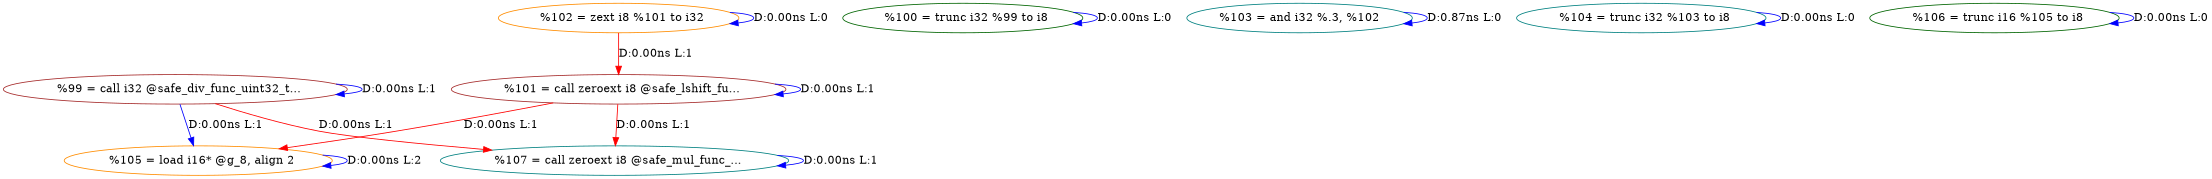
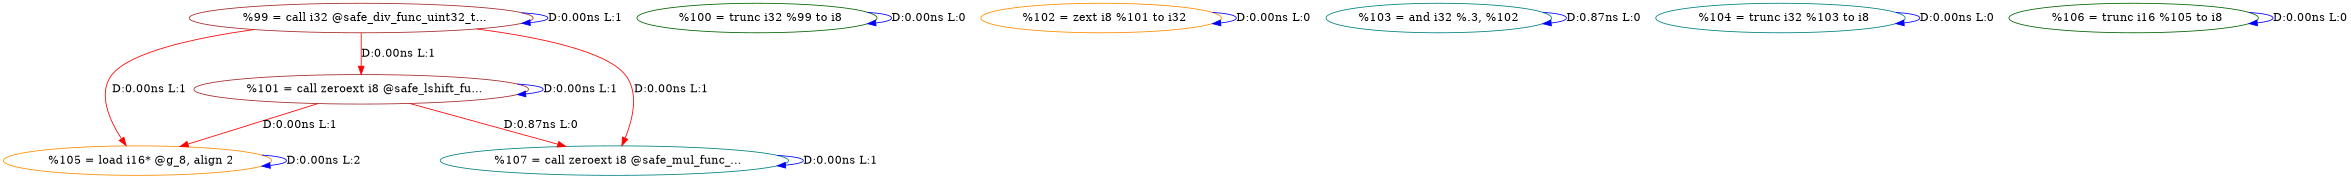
  digraph {
    node [color=teal]
    edge [color=blue]
    n1 [color=brown label="  %99 = call i32 @safe_div_func_uint32_t..."]
    n2 [color=brown label="  %101 = call zeroext i8 @safe_lshift_fu..."]
    n3 [color=darkorange label="  %105 = load i16* @g_8, align 2"]
    n4 [label="  %107 = call zeroext i8 @safe_mul_func_..."]
    n5 [color=darkgreen label="  %100 = trunc i32 %99 to i8"]
    n6 [color=darkorange label="  %102 = zext i8 %101 to i32"]
    n7 [label="%103 = and i32 %.3, %102"]
    n8 [label="  %104 = trunc i32 %103 to i8"]
    n9 [color=darkgreen label="  %106 = trunc i16 %105 to i8"]
    n1 -> n1 [label="D:0.00ns L:1"]
-   n6 -> n2 [color=red label="D:0.00ns L:1"]
-   n1 -> n3 [label="D:0.00ns L:1"]
+   n1 -> n2 [color=red label="D:0.00ns L:1"]
+   n1 -> n3 [color=red label="D:0.00ns L:1"]
    n1 -> n4 [color=red label="D:0.00ns L:1"]
    n2 -> n2 [label="D:0.00ns L:1"]
    n2 -> n3 [color=red label="D:0.00ns L:1"]
-   n2 -> n4 [color=red label="D:0.00ns L:1"]
+   n2 -> n4 [color=red label="D:0.87ns L:0"]
    n3 -> n3 [label="D:0.00ns L:2"]
    n4 -> n4 [label="D:0.00ns L:1"]
    n5 -> n5 [label="D:0.00ns L:0"]
    n6 -> n6 [label="D:0.00ns L:0"]
    n7 -> n7 [label="D:0.87ns L:0"]
    n8 -> n8 [label="D:0.00ns L:0"]
    n9 -> n9 [label="D:0.00ns L:0"]
  }
